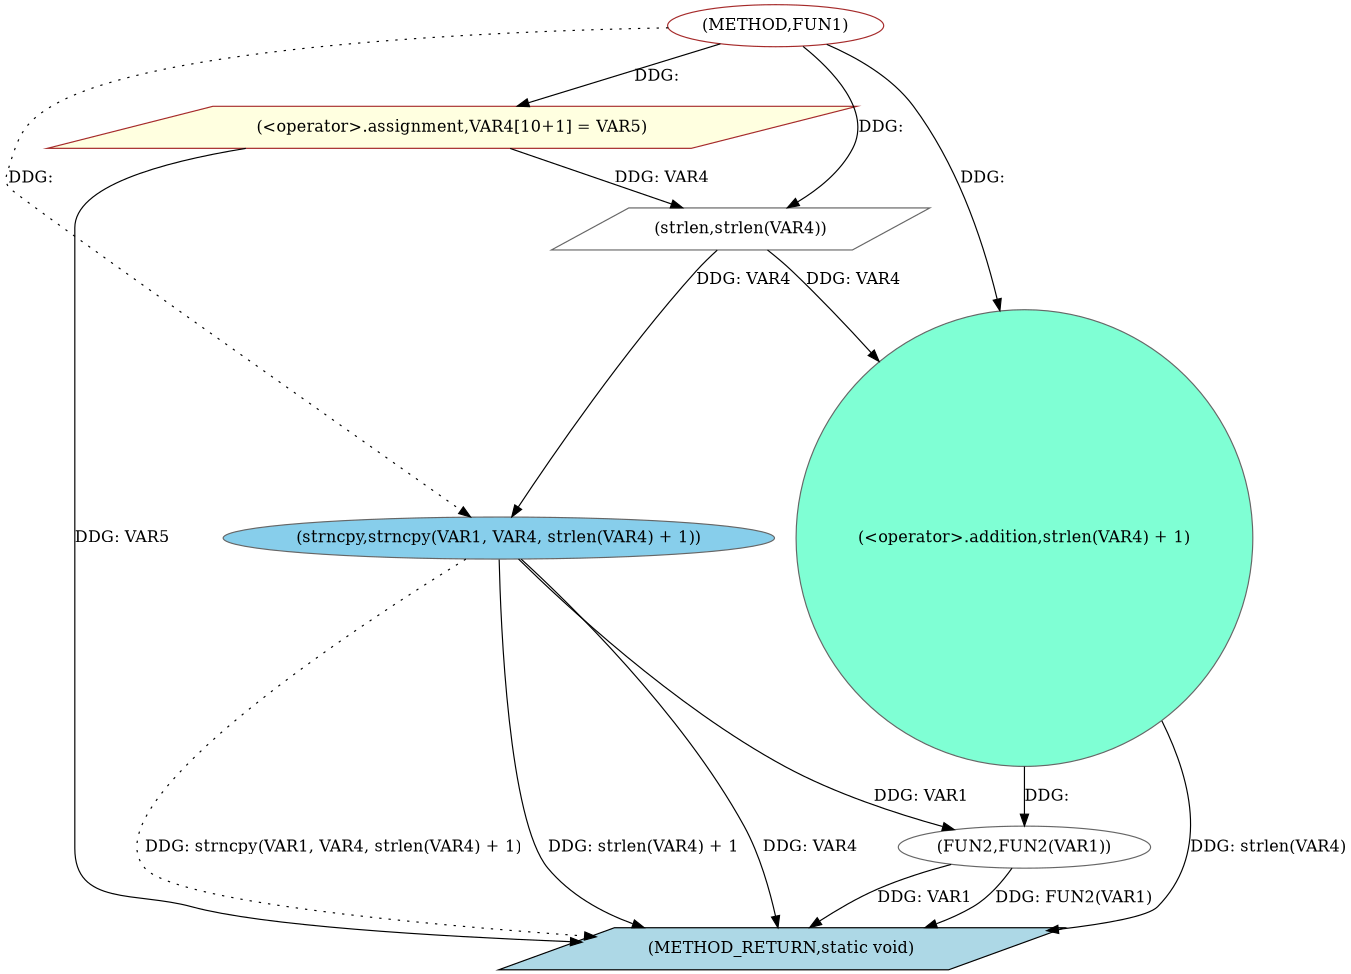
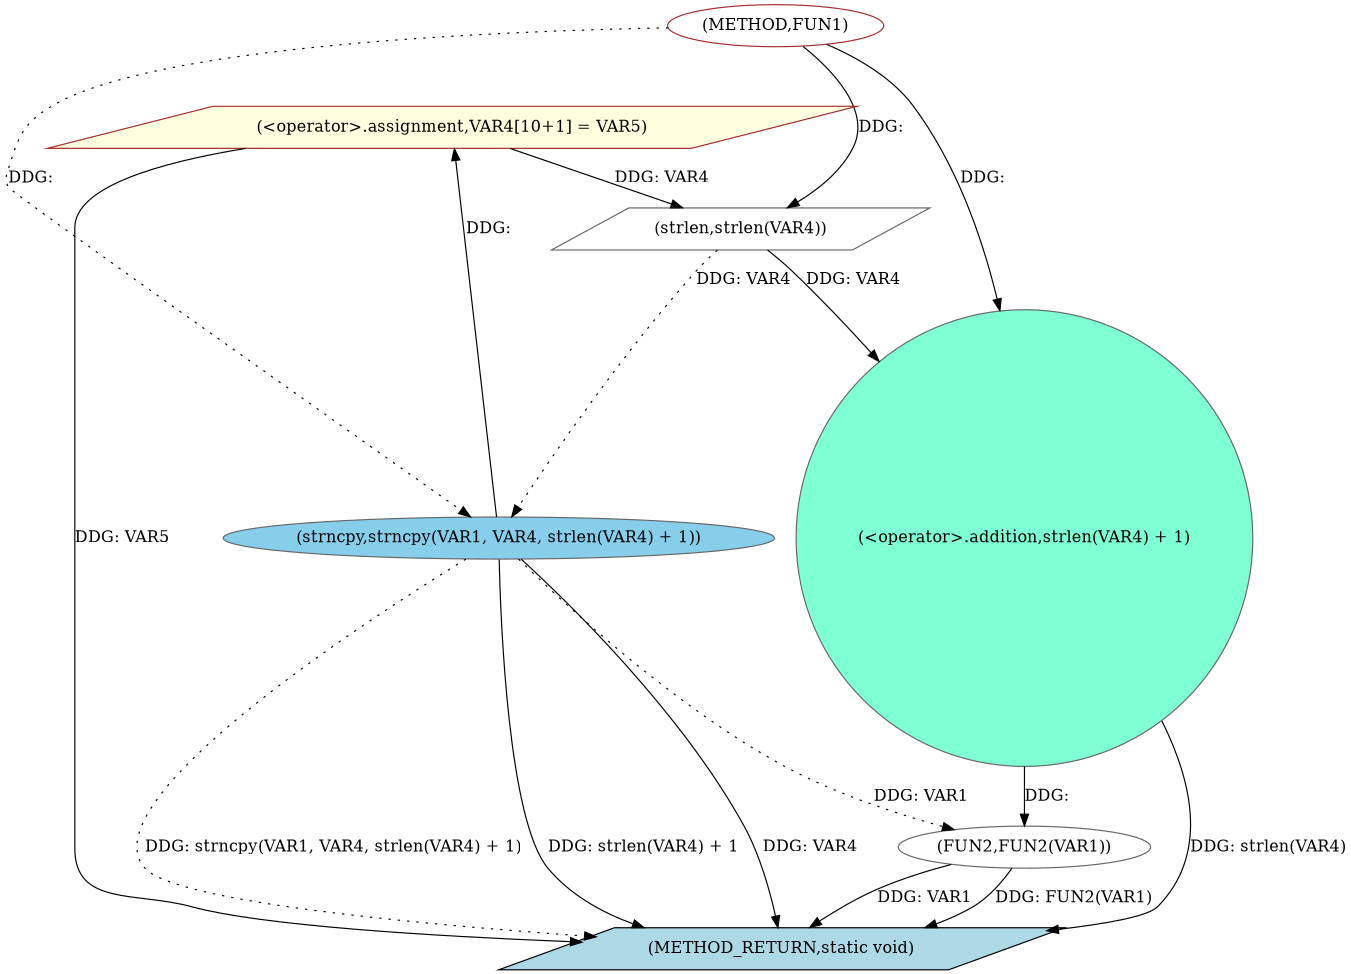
  digraph {
    node [color=gray40 fillcolor=white shape=ellipse style=filled]
    edge [style=solid]
    n1 [color=brown label="(METHOD,FUN1)"]
    n2 [color=brown fillcolor=lightyellow label="(<operator>.assignment,VAR4[10+1] = VAR5)" shape=parallelogram]
    n3 [fillcolor=skyblue label="(strncpy,strncpy(VAR1, VAR4, strlen(VAR4) + 1))"]
    n4 [fillcolor=aquamarine label="(<operator>.addition,strlen(VAR4) + 1)" shape=circle]
    n5 [label="(strlen,strlen(VAR4))" shape=parallelogram]
    n6 [color=black fillcolor=lightblue label="(METHOD_RETURN,static void)" shape=parallelogram]
    n7 [label="(FUN2,FUN2(VAR1))"]
-   n1 -> n2 [label="DDG: "]
+   n3 -> n2 [label="DDG: "]
    n1 -> n3 [label="DDG: " style=dotted]
    n1 -> n4 [label="DDG: "]
    n1 -> n5 [label="DDG: "]
    n2 -> n5 [label="DDG: VAR4"]
    n2 -> n6 [label="DDG: VAR5"]
    n3 -> n6 [label="DDG: VAR4"]
    n3 -> n6 [label="DDG: strncpy(VAR1, VAR4, strlen(VAR4) + 1)" style=dotted]
    n3 -> n6 [label="DDG: strlen(VAR4) + 1"]
-   n3 -> n7 [label="DDG: VAR1"]
+   n3 -> n7 [label="DDG: VAR1" style=dotted]
    n4 -> n6 [label="DDG: strlen(VAR4)"]
    n4 -> n7 [label="DDG: "]
-   n5 -> n3 [label="DDG: VAR4"]
+   n5 -> n3 [label="DDG: VAR4" style=dotted]
    n5 -> n4 [label="DDG: VAR4"]
    n7 -> n6 [label="DDG: VAR1"]
    n7 -> n6 [label="DDG: FUN2(VAR1)"]
  }
